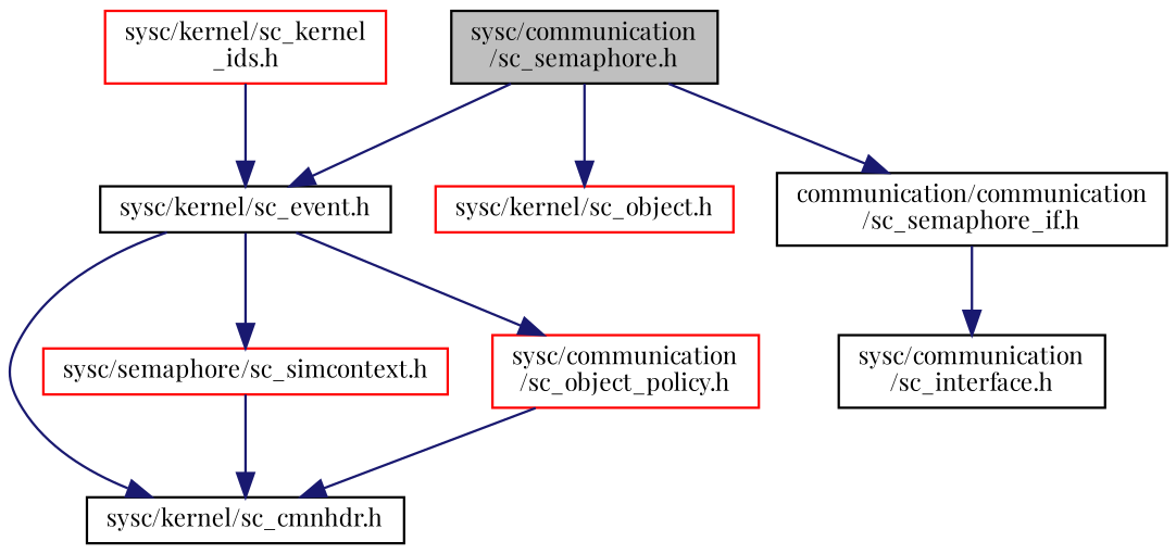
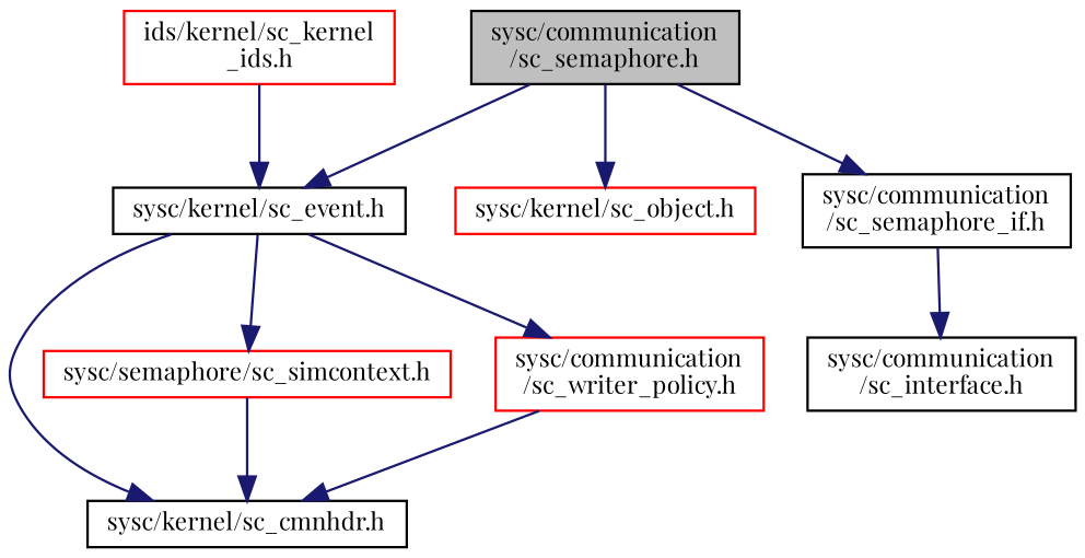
  digraph {
    fontname="Playfair Display"
    node [color=black fillcolor=white fontname="Playfair Display" fontsize=10 shape=record style=filled]
    edge [color=midnightblue fontname="Playfair Display" fontsize=10 labelfontname=FreeSans labelfontsize=10 style=solid]
    n1 [fillcolor=grey75 fontcolor=black height=0.2 label="sysc/communication\l/sc_semaphore.h" width=0.4]
    n2 [height=0.2 label="sysc/kernel/sc_event.h" width=0.4]
    n3 [color=red height=0.2 label="sysc/kernel/sc_object.h" width=0.4]
-   n4 [height=0.2 label="communication/communication\l/sc_semaphore_if.h" width=0.4]
+   n4 [height=0.2 label="sysc/communication\l/sc_semaphore_if.h" width=0.4]
    n5 [height=0.2 label="sysc/kernel/sc_cmnhdr.h" width=0.4]
    n6 [color=red height=0.2 label="sysc/semaphore/sc_simcontext.h" width=0.4]
-   n7 [color=red height=0.2 label="sysc/communication\l/sc_object_policy.h" width=0.4]
+   n7 [color=red height=0.2 label="sysc/communication\l/sc_writer_policy.h" width=0.4]
    n8 [height=0.2 label="sysc/communication\l/sc_interface.h" width=0.4]
-   n9 [color=red height=0.2 label="sysc/kernel/sc_kernel\l_ids.h" width=0.4]
+   n9 [color=red height=0.2 label="ids/kernel/sc_kernel\l_ids.h" width=0.4]
    n1 -> n2
    n1 -> n3
    n1 -> n4
    n2 -> n5
    n2 -> n6
    n2 -> n7
    n4 -> n8
    n6 -> n5
    n7 -> n5
    n9 -> n2
  }
